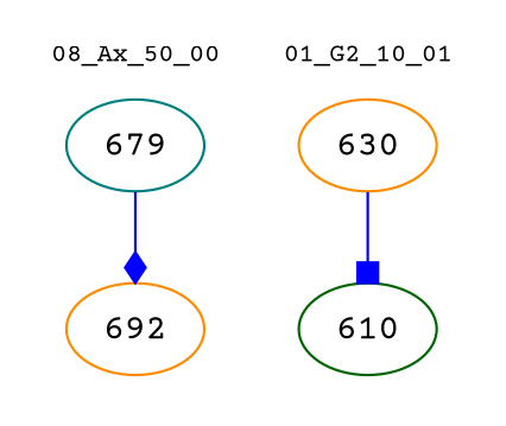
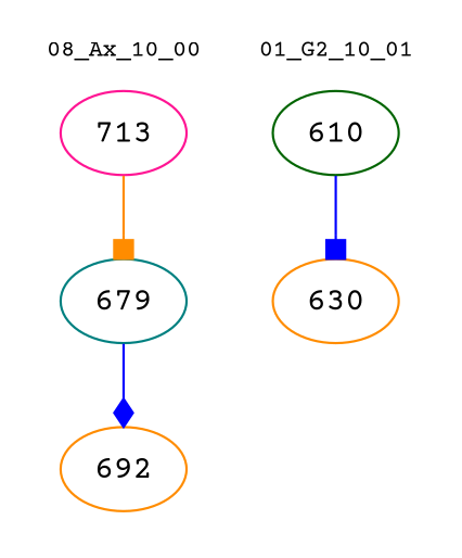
  digraph {
    fontname="Courier Prime"
    node [color=darkorange fontname="Courier Prime"]
    edge [arrowhead=box color=blue fontname="Courier Prime"]
+   n1 [color=deeppink label=713]
    n2 [color=teal label=679]
    n3 [label=692]
    n4 [color=darkgreen label=610]
    n5 [label=630]
    subgraph cluster_1 {
      color=white
      fontsize=10
-     label="08_Ax_50_00"
+     label="08_Ax_10_00"
+     n1
      n2
      n3
    }
    subgraph cluster_2 {
      color=white
      fontsize=10
      label="01_G2_10_01"
      n4
      n5
    }
+   n1 -> n2 [color=darkorange]
    n2 -> n3 [arrowhead=diamond]
-   n5 -> n4
+   n4 -> n5
  }
